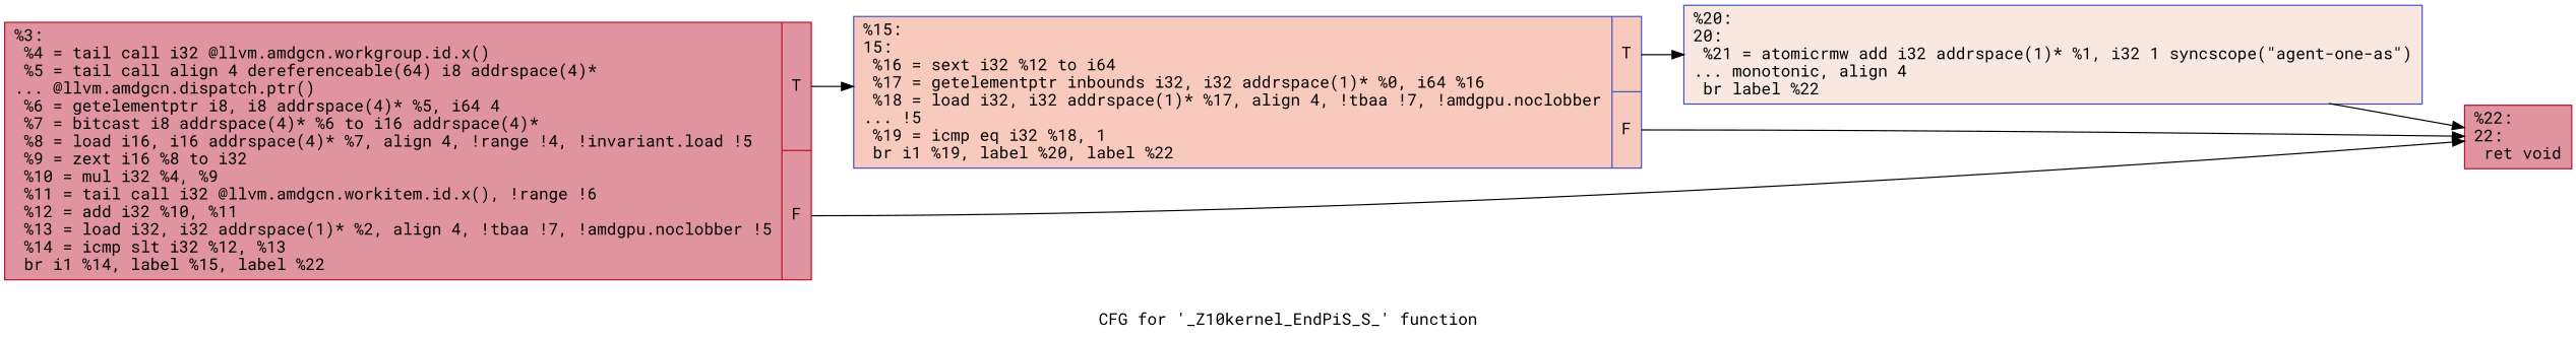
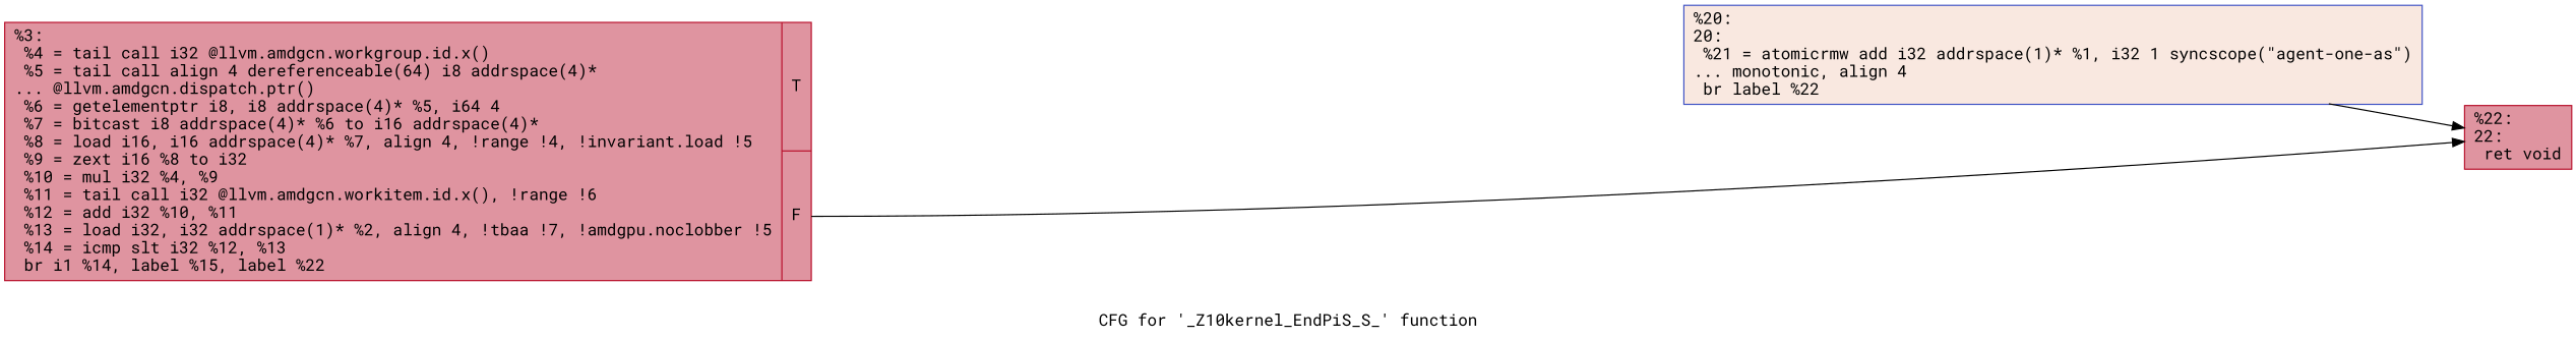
  digraph {
    label="CFG for '_Z10kernel_EndPiS_S_' function"
    rankdir=LR
    fontname="Roboto Mono"
    node [color="#b70d28ff" fillcolor="#b70d2870" shape=record style=filled fontname="Roboto Mono"]
    edge [tailport=s0 fontname="Roboto Mono"]
    n1 [label="{%3:\l  %4 = tail call i32 @llvm.amdgcn.workgroup.id.x()\l  %5 = tail call align 4 dereferenceable(64) i8 addrspace(4)*\l... @llvm.amdgcn.dispatch.ptr()\l  %6 = getelementptr i8, i8 addrspace(4)* %5, i64 4\l  %7 = bitcast i8 addrspace(4)* %6 to i16 addrspace(4)*\l  %8 = load i16, i16 addrspace(4)* %7, align 4, !range !4, !invariant.load !5\l  %9 = zext i16 %8 to i32\l  %10 = mul i32 %4, %9\l  %11 = tail call i32 @llvm.amdgcn.workitem.id.x(), !range !6\l  %12 = add i32 %10, %11\l  %13 = load i32, i32 addrspace(1)* %2, align 4, !tbaa !7, !amdgpu.noclobber !5\l  %14 = icmp slt i32 %12, %13\l  br i1 %14, label %15, label %22\l|{<s0>T|<s1>F}}"]
-   n2 [color="#3d50c3ff" fillcolor="#ef886b70" label="{%15:\l15:                                               \l  %16 = sext i32 %12 to i64\l  %17 = getelementptr inbounds i32, i32 addrspace(1)* %0, i64 %16\l  %18 = load i32, i32 addrspace(1)* %17, align 4, !tbaa !7, !amdgpu.noclobber\l... !5\l  %19 = icmp eq i32 %18, 1\l  br i1 %19, label %20, label %22\l|{<s0>T|<s1>F}}"]
    n3 [label="{%22:\l22:                                               \l  ret void\l}"]
    n4 [color="#3d50c3ff" fillcolor="#f1ccb870" label="{%20:\l20:                                               \l  %21 = atomicrmw add i32 addrspace(1)* %1, i32 1 syncscope(\"agent-one-as\")\l... monotonic, align 4\l  br label %22\l}"]
-   n1 -> n2
    n1 -> n3 [tailport=s1]
-   n2 -> n3 [tailport=s1]
-   n2 -> n4
    n4 -> n3 [tailport=""]
  }
